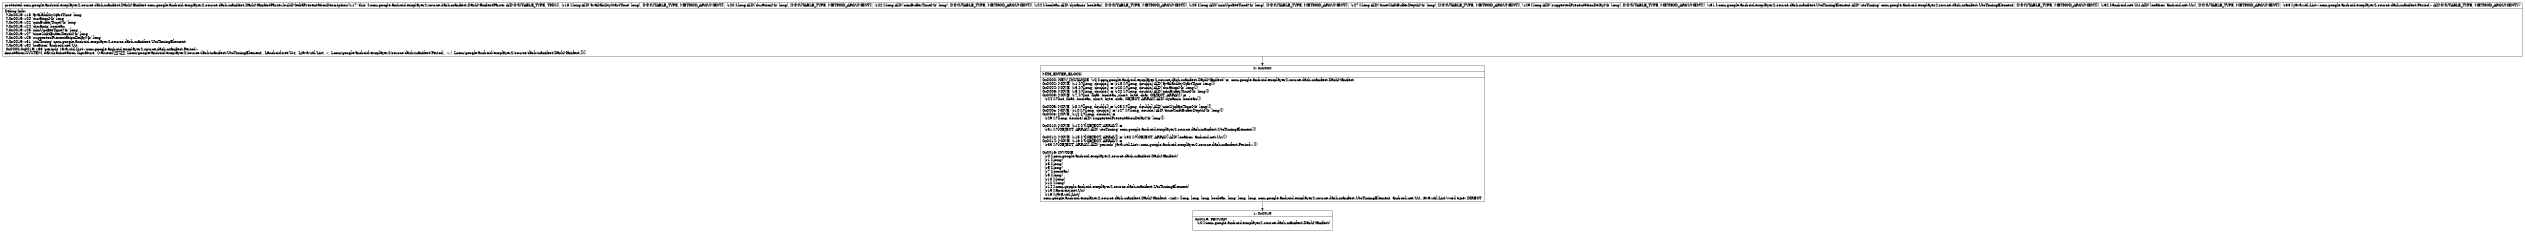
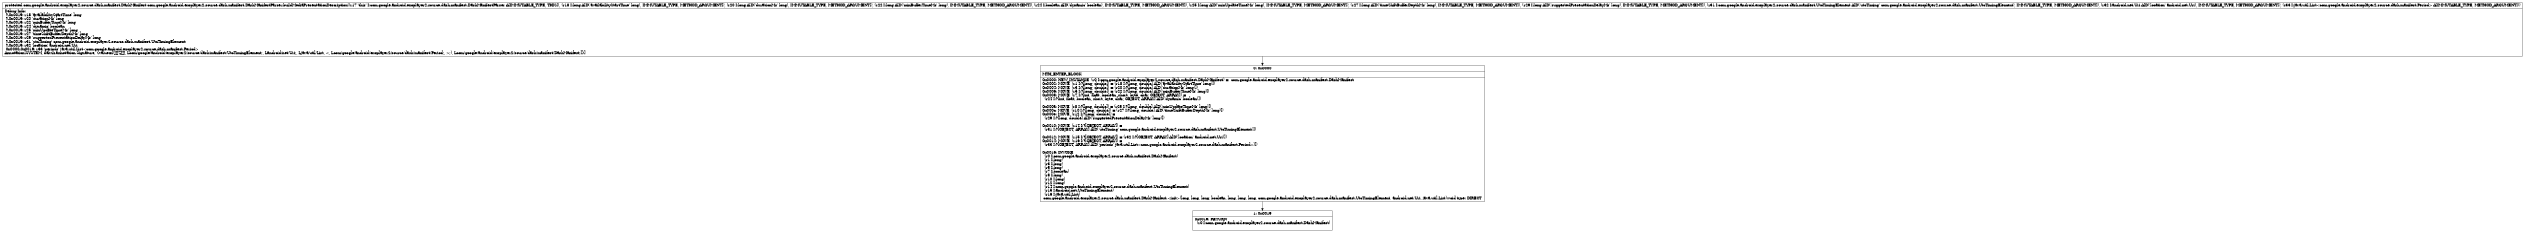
  digraph {
    node [shape=record]
-   n1 [label="{0\:\ 0x0000|MTH_ENTER_BLOCK\l|0x0000: NEW_INSTANCE  (r0 I:com.google.android.exoplayer2.source.dash.manifest.DashManifest) =  com.google.android.exoplayer2.source.dash.manifest.DashManifest \l0x0002: MOVE  (r1 I:?[long, double]) = (r18 I:?[long, double] A[D('availabilityStartTime' long)]) \l0x0004: MOVE  (r3 I:?[long, double]) = (r20 I:?[long, double] A[D('durationMs' long)]) \l0x0006: MOVE  (r5 I:?[long, double]) = (r22 I:?[long, double] A[D('minBufferTimeMs' long)]) \l0x0008: MOVE  (r7 I:?[int, float, boolean, short, byte, char, OBJECT, ARRAY]) = \l  (r24 I:?[int, float, boolean, short, byte, char, OBJECT, ARRAY] A[D('dynamic' boolean)])\l \l0x000a: MOVE  (r8 I:?[long, double]) = (r25 I:?[long, double] A[D('minUpdateTimeMs' long)]) \l0x000c: MOVE  (r10 I:?[long, double]) = (r27 I:?[long, double] A[D('timeShiftBufferDepthMs' long)]) \l0x000e: MOVE  (r12 I:?[long, double]) = \l  (r29 I:?[long, double] A[D('suggestedPresentationDelayMs' long)])\l \l0x0010: MOVE  (r14 I:?[OBJECT, ARRAY]) = \l  (r31 I:?[OBJECT, ARRAY] A[D('utcTiming' com.google.android.exoplayer2.source.dash.manifest.UtcTimingElement)])\l \l0x0012: MOVE  (r15 I:?[OBJECT, ARRAY]) = (r32 I:?[OBJECT, ARRAY] A[D('location' android.net.Uri)]) \l0x0014: MOVE  (r16 I:?[OBJECT, ARRAY]) = \l  (r33 I:?[OBJECT, ARRAY] A[D('periods' java.util.List\<com.google.android.exoplayer2.source.dash.manifest.Period\>)])\l \l0x0016: INVOKE  \l  (r0 I:com.google.android.exoplayer2.source.dash.manifest.DashManifest)\l  (r1 I:long)\l  (r3 I:long)\l  (r5 I:long)\l  (r7 I:boolean)\l  (r8 I:long)\l  (r10 I:long)\l  (r12 I:long)\l  (r14 I:com.google.android.exoplayer2.source.dash.manifest.UtcTimingElement)\l  (r15 I:android.net.Uri)\l  (r16 I:java.util.List)\l com.google.android.exoplayer2.source.dash.manifest.DashManifest.\<init\>(long, long, long, boolean, long, long, long, com.google.android.exoplayer2.source.dash.manifest.UtcTimingElement, android.net.Uri, java.util.List):void type: DIRECT \l}"]
+   n1 [label="{0\:\ 0x0000|MTH_ENTER_BLOCK\l|0x0000: NEW_INSTANCE  (r0 I:com.google.android.exoplayer2.source.dash.manifest.DashManifest) =  com.google.android.exoplayer2.source.dash.manifest.DashManifest \l0x0002: MOVE  (r1 I:?[long, double]) = (r18 I:?[long, double] A[D('availabilityStartTime' long)]) \l0x0004: MOVE  (r3 I:?[long, double]) = (r20 I:?[long, double] A[D('durationMs' long)]) \l0x0006: MOVE  (r5 I:?[long, double]) = (r22 I:?[long, double] A[D('minBufferTimeMs' long)]) \l0x0008: MOVE  (r7 I:?[int, float, boolean, short, byte, char, OBJECT, ARRAY]) = \l  (r24 I:?[int, float, boolean, short, byte, char, OBJECT, ARRAY] A[D('dynamic' boolean)])\l \l0x000a: MOVE  (r8 I:?[long, double]) = (r25 I:?[long, double] A[D('minUpdateTimeMs' long)]) \l0x000c: MOVE  (r10 I:?[long, double]) = (r27 I:?[long, double] A[D('timeShiftBufferDepthMs' long)]) \l0x000e: MOVE  (r12 I:?[long, double]) = \l  (r29 I:?[long, double] A[D('suggestedPresentationDelayMs' long)])\l \l0x0010: MOVE  (r14 I:?[OBJECT, ARRAY]) = \l  (r31 I:?[OBJECT, ARRAY] A[D('utcTiming' com.google.android.exoplayer2.source.dash.manifest.UtcTimingElement)])\l \l0x0012: MOVE  (r15 I:?[OBJECT, ARRAY]) = (r32 I:?[OBJECT, ARRAY] A[D('location' android.net.Uri)]) \l0x0014: MOVE  (r16 I:?[OBJECT, ARRAY]) = \l  (r33 I:?[OBJECT, ARRAY] A[D('periods' java.util.List\<com.google.android.exoplayer2.source.dash.manifest.Period\>)])\l \l0x0016: INVOKE  \l  (r0 I:com.google.android.exoplayer2.source.dash.manifest.DashManifest)\l  (r1 I:long)\l  (r3 I:long)\l  (r5 I:long)\l  (r7 I:boolean)\l  (r8 I:long)\l  (r10 I:long)\l  (r12 I:long)\l  (r14 I:com.google.android.exoplayer2.source.dash.manifest.UtcTimingElement)\l  (r15 I:android.net.UtcTimingElement)\l  (r16 I:java.util.List)\l com.google.android.exoplayer2.source.dash.manifest.DashManifest.\<init\>(long, long, long, boolean, long, long, long, com.google.android.exoplayer2.source.dash.manifest.UtcTimingElement, android.net.Uri, java.util.List):void type: DIRECT \l}"]
    n2 [label="{1\:\ 0x0019|0x0019: RETURN  \l  (r0 I:com.google.android.exoplayer2.source.dash.manifest.DashManifest)\l \l}"]
    n3 [label="{protected com.google.android.exoplayer2.source.dash.manifest.DashManifest com.google.android.exoplayer2.source.dash.manifest.DashManifestParser.buildMediaPresentationDescription((r17 'this' I:com.google.android.exoplayer2.source.dash.manifest.DashManifestParser A[IMMUTABLE_TYPE, THIS]), (r18 I:long A[D('availabilityStartTime' long), IMMUTABLE_TYPE, METHOD_ARGUMENT]), (r20 I:long A[D('durationMs' long), IMMUTABLE_TYPE, METHOD_ARGUMENT]), (r22 I:long A[D('minBufferTimeMs' long), IMMUTABLE_TYPE, METHOD_ARGUMENT]), (r24 I:boolean A[D('dynamic' boolean), IMMUTABLE_TYPE, METHOD_ARGUMENT]), (r25 I:long A[D('minUpdateTimeMs' long), IMMUTABLE_TYPE, METHOD_ARGUMENT]), (r27 I:long A[D('timeShiftBufferDepthMs' long), IMMUTABLE_TYPE, METHOD_ARGUMENT]), (r29 I:long A[D('suggestedPresentationDelayMs' long), IMMUTABLE_TYPE, METHOD_ARGUMENT]), (r31 I:com.google.android.exoplayer2.source.dash.manifest.UtcTimingElement A[D('utcTiming' com.google.android.exoplayer2.source.dash.manifest.UtcTimingElement), IMMUTABLE_TYPE, METHOD_ARGUMENT]), (r32 I:android.net.Uri A[D('location' android.net.Uri), IMMUTABLE_TYPE, METHOD_ARGUMENT]), (r33 I:java.util.List\<com.google.android.exoplayer2.source.dash.manifest.Period\> A[IMMUTABLE_TYPE, METHOD_ARGUMENT]))  | Debug Info:\l  ?\-0x0019: r18 'availabilityStartTime' long\l  ?\-0x0019: r20 'durationMs' long\l  ?\-0x0019: r22 'minBufferTimeMs' long\l  ?\-0x0019: r24 'dynamic' boolean\l  ?\-0x0019: r25 'minUpdateTimeMs' long\l  ?\-0x0019: r27 'timeShiftBufferDepthMs' long\l  ?\-0x0019: r29 'suggestedPresentationDelayMs' long\l  ?\-0x0019: r31 'utcTiming' com.google.android.exoplayer2.source.dash.manifest.UtcTimingElement\l  ?\-0x0019: r32 'location' android.net.Uri\l  0x0000\-0x0019: r33 'periods' java.util.List\<com.google.android.exoplayer2.source.dash.manifest.Period\>\lAnnotation[SYSTEM, dalvik.annotation.Signature, \{value=[(JJJZJJJ, Lcom\/google\/android\/exoplayer2\/source\/dash\/manifest\/UtcTimingElement;, Landroid\/net\/Uri;, Ljava\/util\/List, \<, Lcom\/google\/android\/exoplayer2\/source\/dash\/manifest\/Period;, \>;), Lcom\/google\/android\/exoplayer2\/source\/dash\/manifest\/DashManifest;]\}]\l}"]
    n1 -> n2
    n3 -> n1
  }
